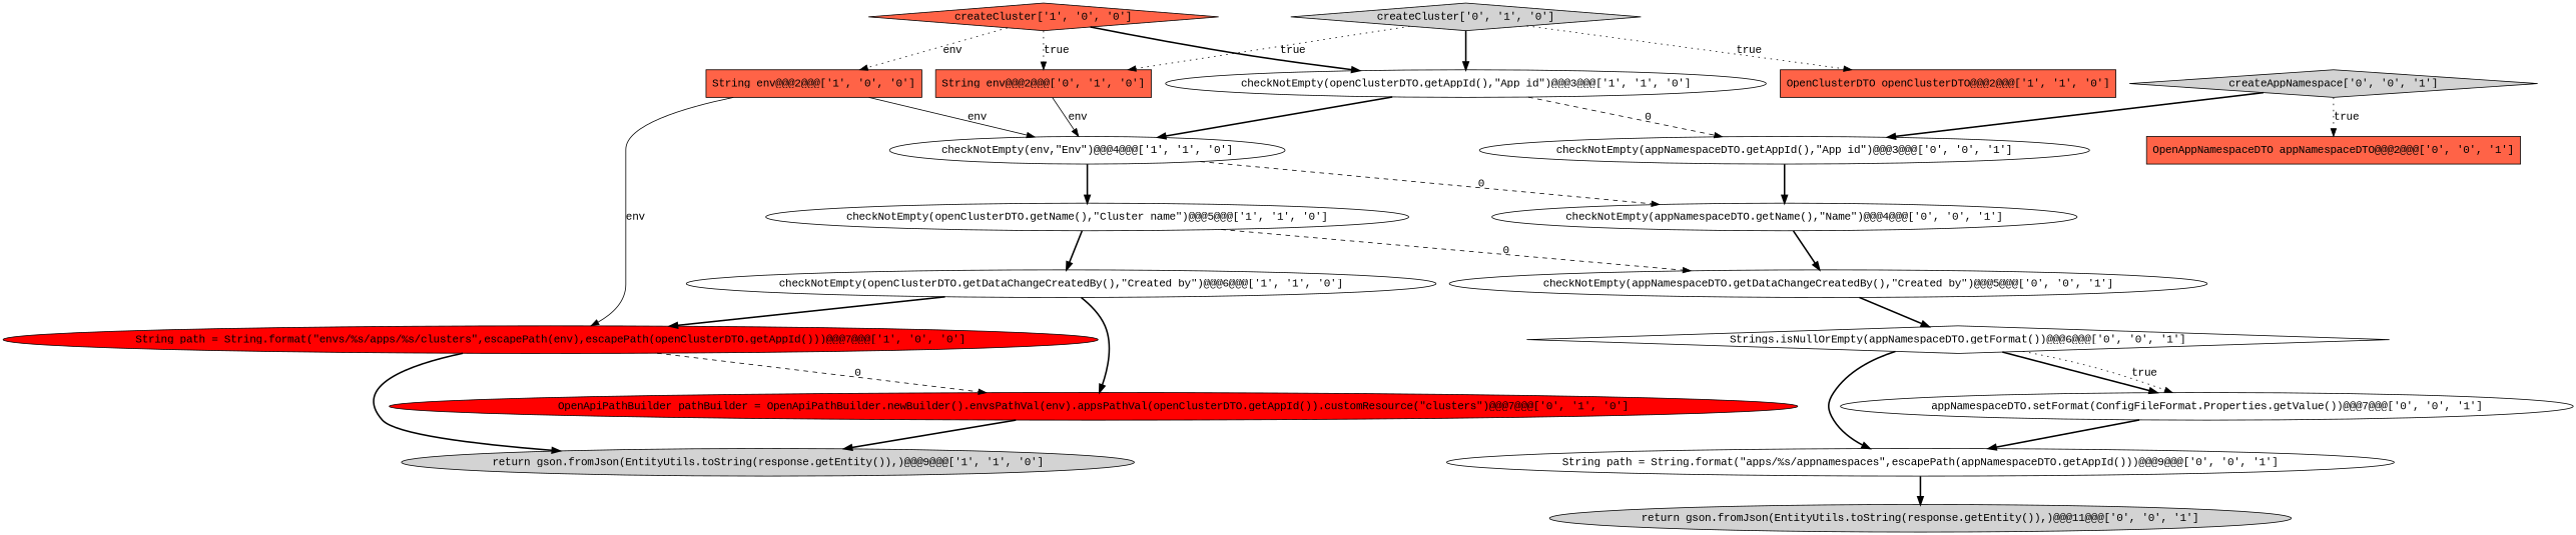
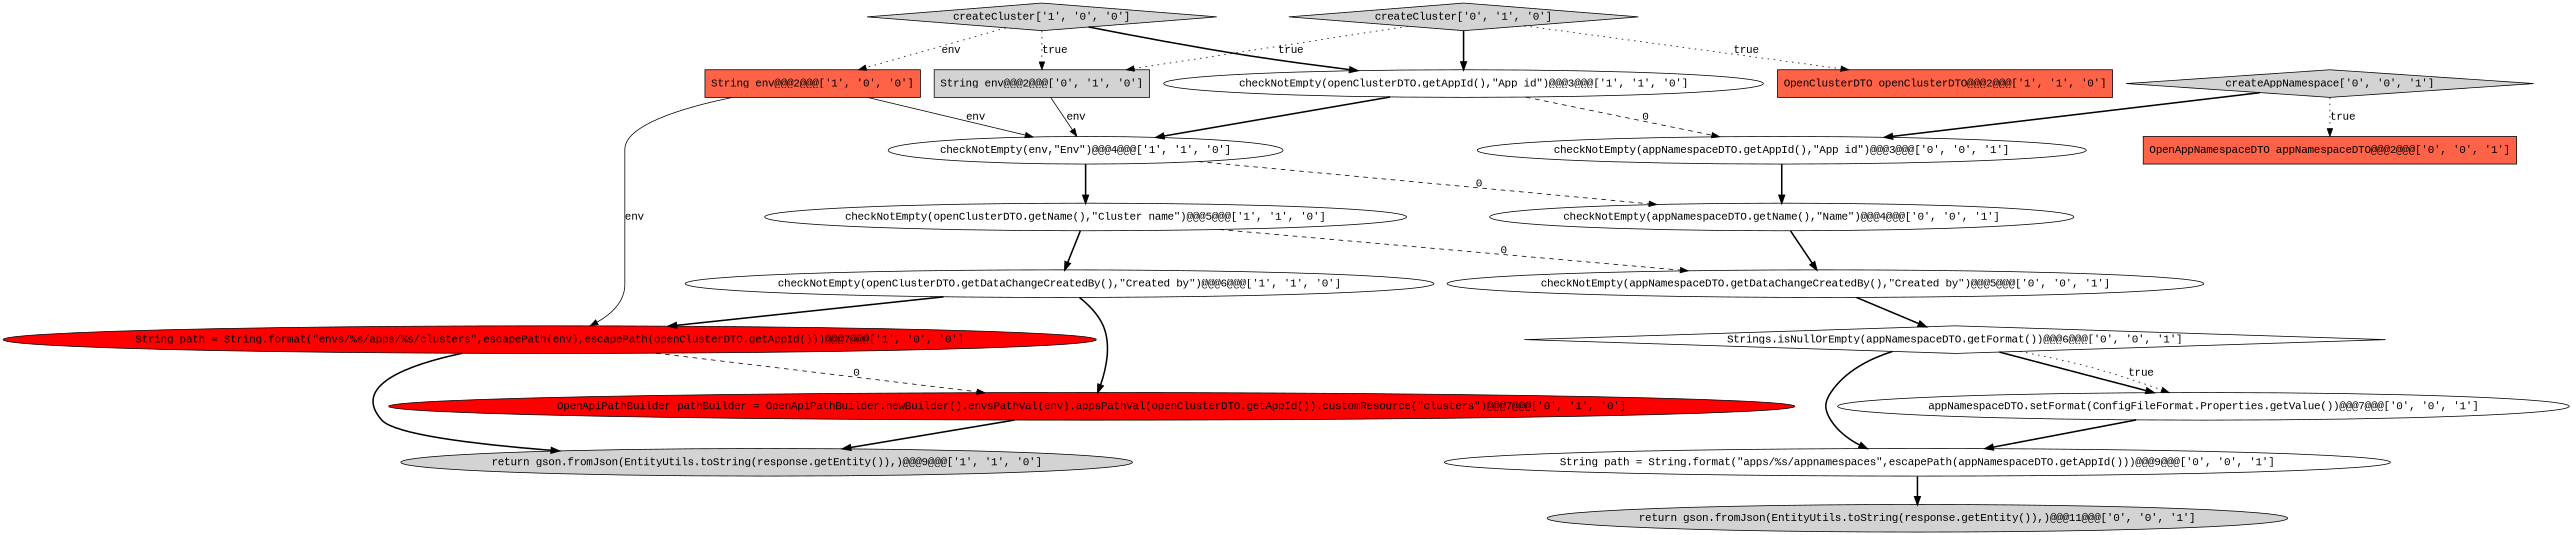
  digraph {
    fontname="Liberation Mono"
    node [fillcolor=white fontname="Liberation Mono" shape=ellipse style=filled]
    edge [fontname="Liberation Mono" style=bold]
    n1 [label="checkNotEmpty(appNamespaceDTO.getDataChangeCreatedBy(),\"Created by\")@@@5@@@['0', '0', '1']"]
    n2 [label="Strings.isNullOrEmpty(appNamespaceDTO.getFormat())@@@6@@@['0', '0', '1']" shape=diamond]
    n3 [label="String path = String.format(\"apps/%s/appnamespaces\",escapePath(appNamespaceDTO.getAppId()))@@@9@@@['0', '0', '1']"]
    n4 [label="appNamespaceDTO.setFormat(ConfigFileFormat.Properties.getValue())@@@7@@@['0', '0', '1']"]
    n5 [label="checkNotEmpty(appNamespaceDTO.getName(),\"Name\")@@@4@@@['0', '0', '1']"]
    n6 [fillcolor=lightgray label="createCluster['0', '1', '0']" shape=diamond]
-   n7 [fillcolor=tomato label="String env@@@2@@@['0', '1', '0']" shape=box]
+   n7 [fillcolor=lightgray label="String env@@@2@@@['0', '1', '0']" shape=box]
    n8 [label="checkNotEmpty(openClusterDTO.getAppId(),\"App id\")@@@3@@@['1', '1', '0']"]
    n9 [fillcolor=tomato label="OpenClusterDTO openClusterDTO@@@2@@@['1', '1', '0']" shape=box]
    n10 [label="checkNotEmpty(env,\"Env\")@@@4@@@['1', '1', '0']"]
    n11 [label="checkNotEmpty(appNamespaceDTO.getAppId(),\"App id\")@@@3@@@['0', '0', '1']"]
    n12 [fillcolor=lightgray label="return gson.fromJson(EntityUtils.toString(response.getEntity()),)@@@11@@@['0', '0', '1']"]
    n13 [label="checkNotEmpty(openClusterDTO.getDataChangeCreatedBy(),\"Created by\")@@@6@@@['1', '1', '0']"]
    n14 [fillcolor=red label="String path = String.format(\"envs/%s/apps/%s/clusters\",escapePath(env),escapePath(openClusterDTO.getAppId()))@@@7@@@['1', '0', '0']"]
    n15 [fillcolor=red label="OpenApiPathBuilder pathBuilder = OpenApiPathBuilder.newBuilder().envsPathVal(env).appsPathVal(openClusterDTO.getAppId()).customResource(\"clusters\")@@@7@@@['0', '1', '0']"]
    n16 [fillcolor=lightgray label="return gson.fromJson(EntityUtils.toString(response.getEntity()),)@@@9@@@['1', '1', '0']"]
-   n17 [fillcolor=tomato label="createCluster['1', '0', '0']" shape=diamond]
+   n17 [fillcolor=lightgray label="createCluster['1', '0', '0']" shape=diamond]
    n18 [fillcolor=tomato label="String env@@@2@@@['1', '0', '0']" shape=box]
    n19 [label="checkNotEmpty(openClusterDTO.getName(),\"Cluster name\")@@@5@@@['1', '1', '0']"]
    n20 [fillcolor=lightgray label="createAppNamespace['0', '0', '1']" shape=diamond]
    n21 [fillcolor=tomato label="OpenAppNamespaceDTO appNamespaceDTO@@@2@@@['0', '0', '1']" shape=box]
    n1 -> n2
    n2 -> n3
    n2 -> n4
    n2 -> n4 [label=true style=dotted]
    n3 -> n12
    n4 -> n3
    n5 -> n1
    n6 -> n7 [label=true style=dotted]
    n6 -> n8
    n6 -> n9 [label=true style=dotted]
    n7 -> n10 [label=env style=solid]
    n8 -> n10
    n8 -> n11 [label=0 style=dashed]
    n10 -> n5 [label=0 style=dashed]
    n10 -> n19
    n11 -> n5
    n13 -> n14
    n13 -> n15
    n14 -> n15 [label=0 style=dashed]
    n14 -> n16
    n15 -> n16
    n17 -> n7 [label=true style=dotted]
    n17 -> n8
    n17 -> n18 [label=env style=dotted]
    n18 -> n10 [label=env style=solid]
    n18 -> n14 [label=env style=solid]
    n19 -> n1 [label=0 style=dashed]
    n19 -> n13
    n20 -> n11
    n20 -> n21 [label=true style=dotted]
  }
